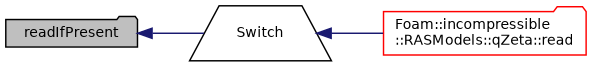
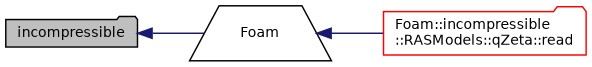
  digraph {
    rankdir=LR
    node [color=black fontname=Helvetica fontsize=10 shape=folder]
    edge [color=midnightblue dir=back fontname=Helvetica fontsize=10 labelfontname=Helvetica labelfontsize=10 style=solid]
-   n1 [fillcolor=grey75 fontcolor=black height=0.2 label=readIfPresent style=filled width=0.4]
-   n2 [height=0.2 label=Switch shape=trapezium width=0.4]
+   n1 [fillcolor=grey75 fontcolor=black height=0.2 label=incompressible style=filled width=0.4]
+   n2 [height=0.2 label=Foam shape=trapezium width=0.4]
    n3 [color=red height=0.2 label="Foam::incompressible\l::RASModels::qZeta::read" width=0.4]
    n1 -> n2
    n2 -> n3
  }
